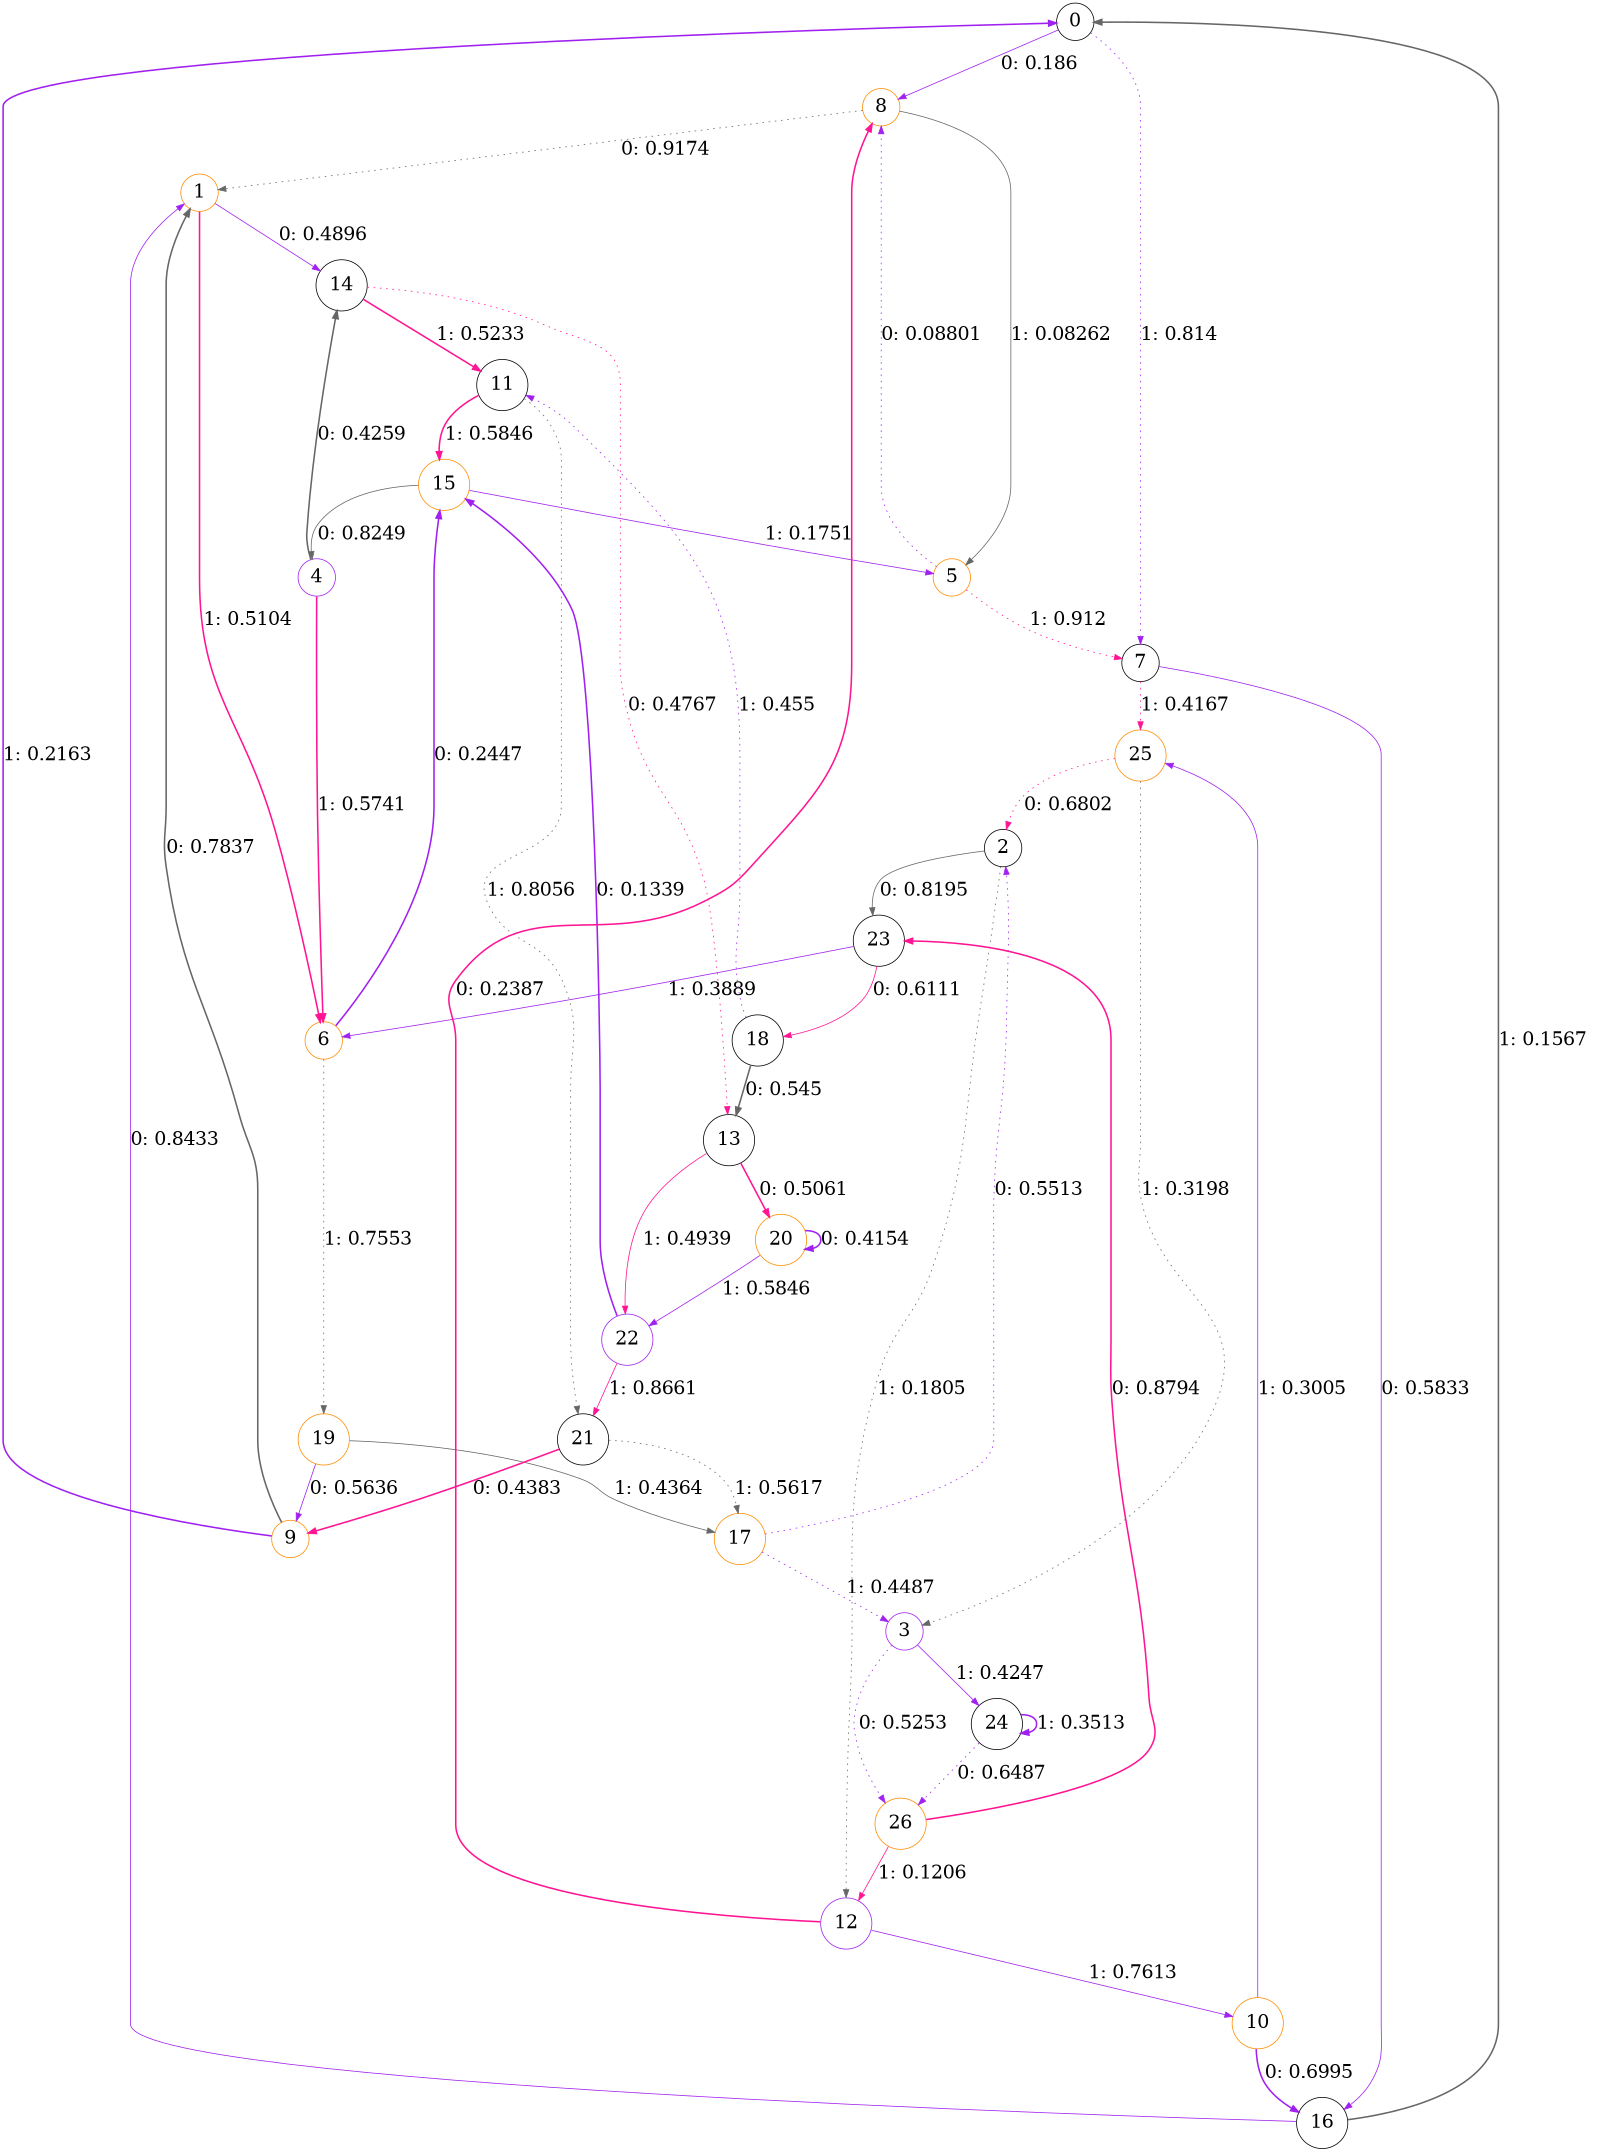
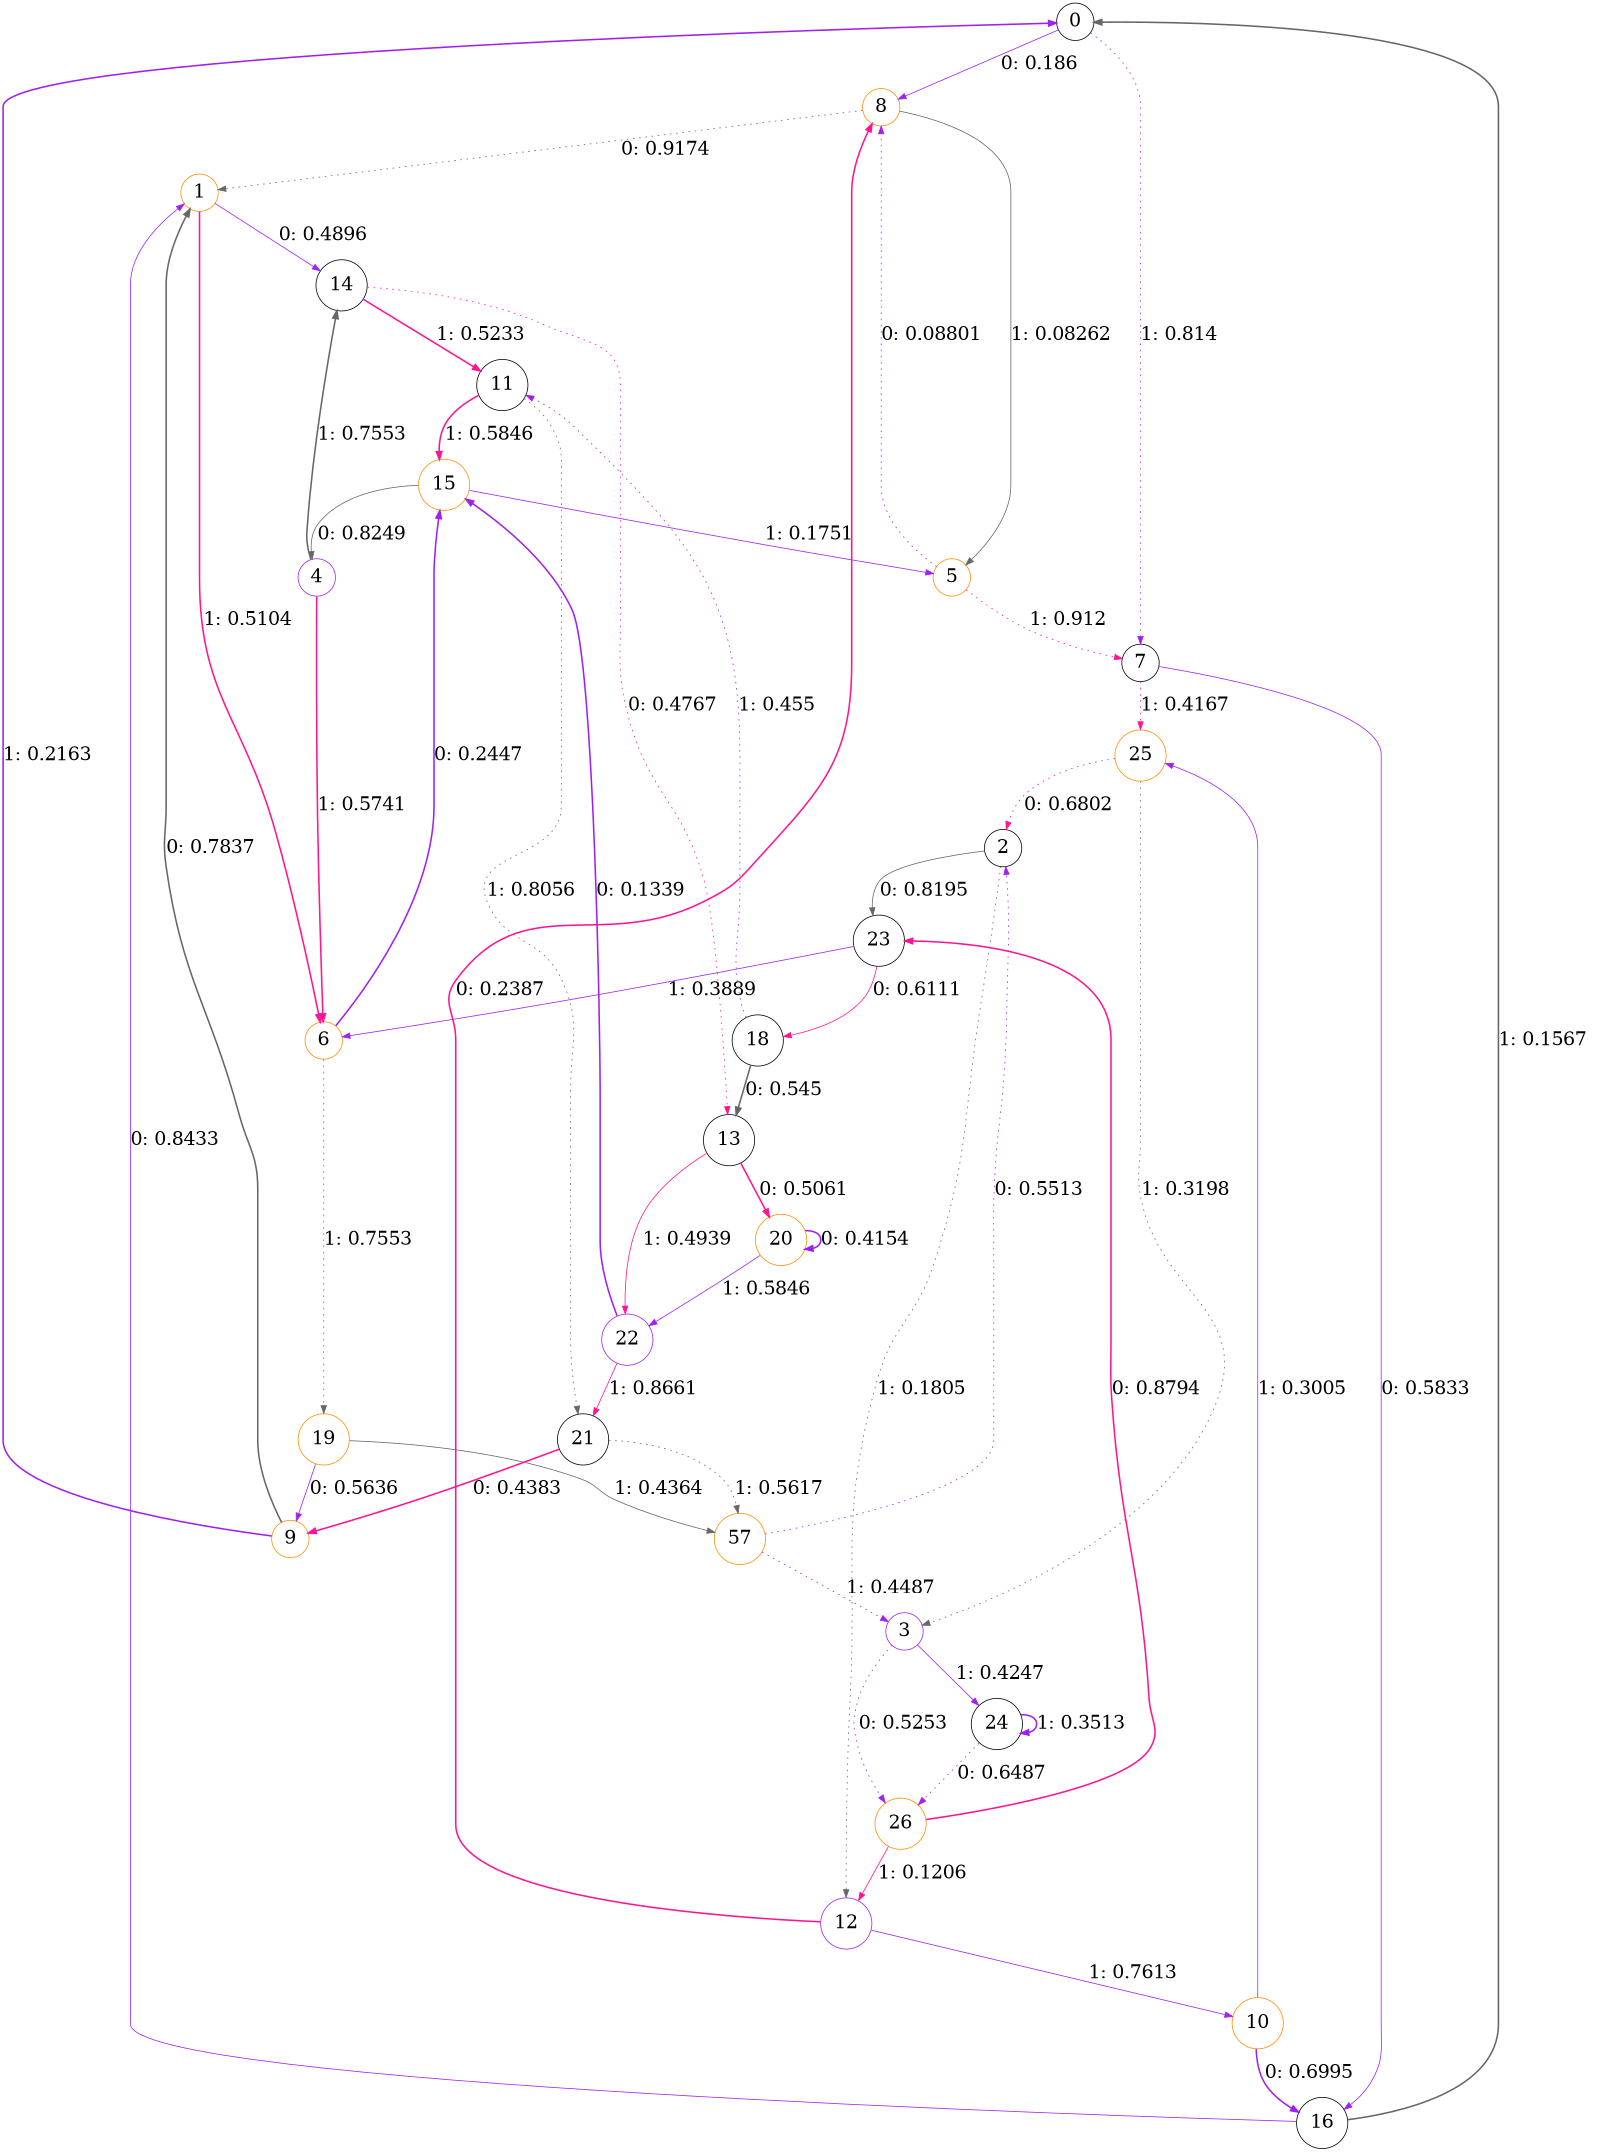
  digraph {
    node [color=darkorange fontsize=24 shape=circle]
    edge [color=purple fontsize=24 style=solid]
    0 [color=black]
    8
    7 [color=black]
    1
    5
    16 [color=black]
    25
    14 [color=black]
    6
    2 [color=black]
    3 [color=purple]
    11 [color=black]
    13 [color=black]
    15
    19
    21 [color=black]
    20
    22 [color=purple]
    4 [color=purple]
    9
-   17
+   17 [label=57]
    23 [color=black]
    12 [color=purple]
    18 [color=black]
    10
    26
    24 [color=black]
    0 -> 8 [label="0: 0.186    "]
    0 -> 7 [label="1: 0.814    " style=dotted]
    8 -> 1 [color=gray40 label="0: 0.9174   " style=dotted]
    8 -> 5 [color=gray40 label="1: 0.08262  "]
    7 -> 16 [label="0: 0.5833   "]
    7 -> 25 [color=deeppink label="1: 0.4167   " style=dotted]
    1 -> 14 [label="0: 0.4896   "]
    1 -> 6 [color=deeppink label="1: 0.5104   " style=bold]
    5 -> 8 [label="0: 0.08801  " style=dotted]
    5 -> 7 [color=deeppink label="1: 0.912    " style=dotted]
    16 -> 0 [color=gray40 label="1: 0.1567   " style=bold]
    16 -> 1 [label="0: 0.8433   "]
    25 -> 2 [color=deeppink label="0: 0.6802   " style=dotted]
    25 -> 3 [color=gray40 label="1: 0.3198   " style=dotted]
    14 -> 11 [color=deeppink label="1: 0.5233   " style=bold]
    14 -> 13 [color=deeppink label="0: 0.4767   " style=dotted]
    6 -> 15 [label="0: 0.2447   " style=bold]
    6 -> 19 [color=gray40 label="1: 0.7553   " style=dotted]
    2 -> 23 [color=gray40 label="0: 0.8195   "]
    2 -> 12 [color=gray40 label="1: 0.1805   " style=dotted]
    3 -> 26 [label="0: 0.5253   " style=dotted]
    3 -> 24 [label="1: 0.4247   "]
    11 -> 15 [color=deeppink label="1: 0.5846   " style=bold]
    11 -> 21 [color=gray40 label="1: 0.8056   " style=dotted]
    13 -> 20 [color=deeppink label="0: 0.5061   " style=bold]
    13 -> 22 [color=deeppink label="1: 0.4939   "]
    15 -> 5 [label="1: 0.1751   "]
    15 -> 4 [color=gray40 label="0: 0.8249   "]
    19 -> 9 [label="0: 0.5636   "]
    19 -> 17 [color=gray40 label="1: 0.4364   "]
    21 -> 9 [color=deeppink label="0: 0.4383   " style=bold]
    21 -> 17 [color=gray40 label="1: 0.5617   " style=dotted]
    20 -> 20 [label="0: 0.4154   " style=bold]
    20 -> 22 [label="1: 0.5846   "]
    22 -> 15 [label="0: 0.1339   " style=bold]
    22 -> 21 [color=deeppink label="1: 0.8661   "]
-   4 -> 14 [color=gray40 label="0: 0.4259   " style=bold]
+   4 -> 14 [color=gray40 label="1: 0.7553   " style=bold]
    4 -> 6 [color=deeppink label="1: 0.5741   " style=bold]
    9 -> 0 [label="1: 0.2163   " style=bold]
    9 -> 1 [color=gray40 label="0: 0.7837   " style=bold]
    17 -> 2 [label="0: 0.5513   " style=dotted]
    17 -> 3 [label="1: 0.4487   " style=dotted]
    23 -> 6 [label="1: 0.3889   "]
    23 -> 18 [color=deeppink label="0: 0.6111   "]
    12 -> 8 [color=deeppink label="0: 0.2387   " style=bold]
    12 -> 10 [label="1: 0.7613   "]
    18 -> 11 [label="1: 0.455    " style=dotted]
    18 -> 13 [color=gray40 label="0: 0.545    " style=bold]
    10 -> 16 [label="0: 0.6995   " style=bold]
    10 -> 25 [label="1: 0.3005   "]
    26 -> 23 [color=deeppink label="0: 0.8794   " style=bold]
    26 -> 12 [color=deeppink label="1: 0.1206   "]
    24 -> 26 [label="0: 0.6487   " style=dotted]
    24 -> 24 [label="1: 0.3513   " style=bold]
  }
